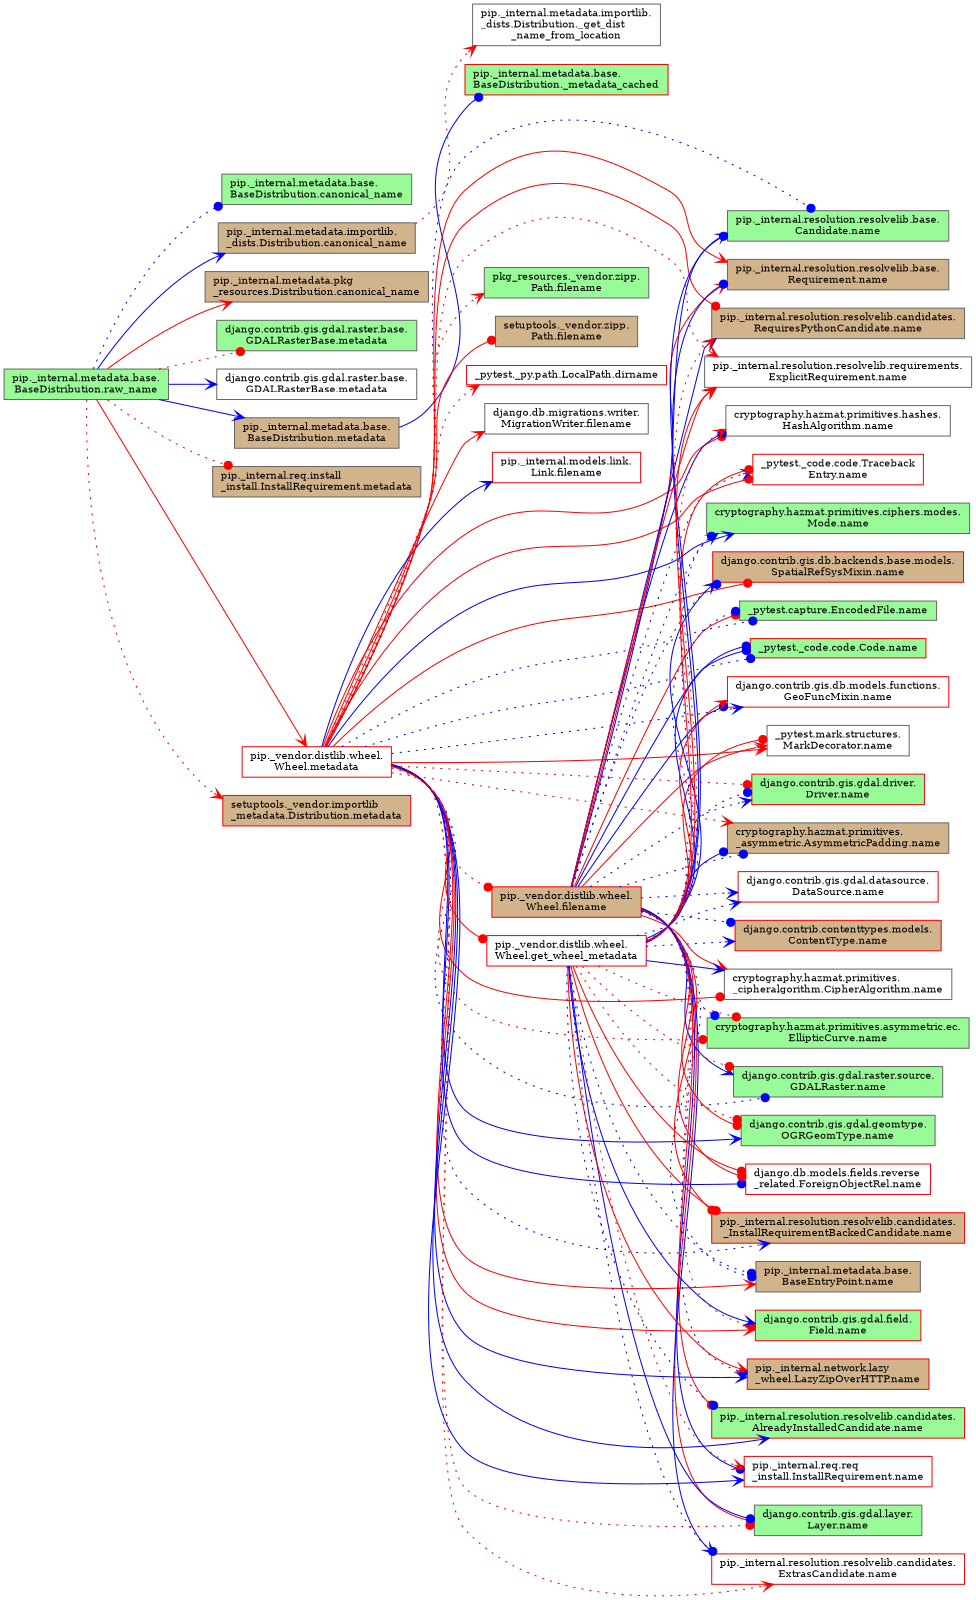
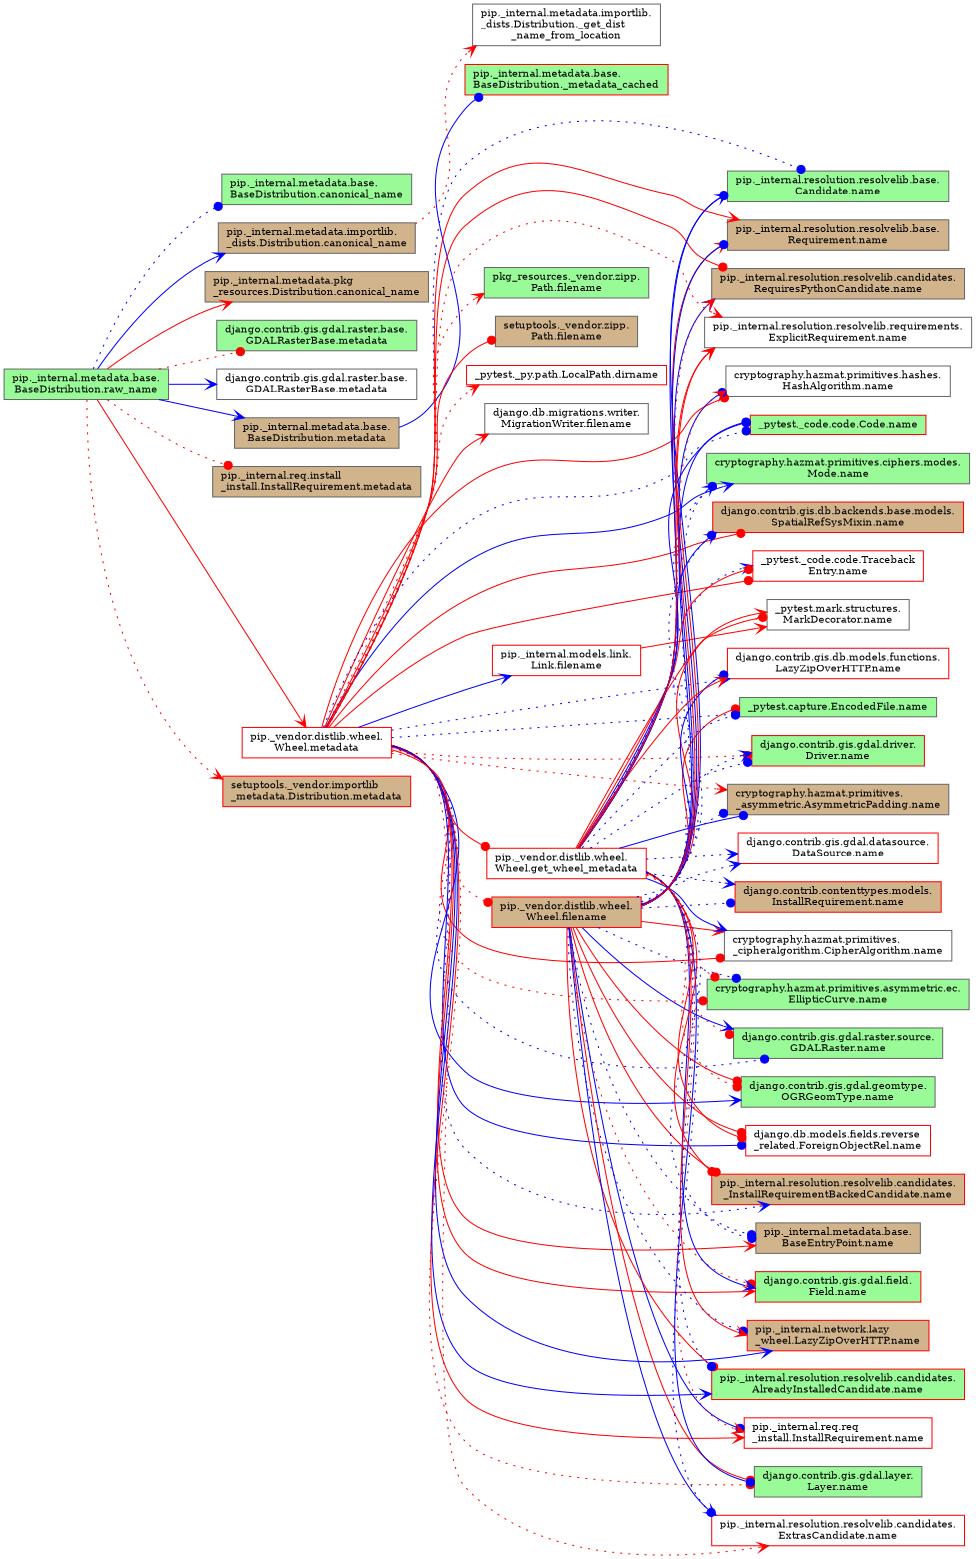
  digraph {
    fontname="DejaVu Serif"
    rankdir=LR
    node [color=grey40 fillcolor=white fontname="DejaVu Serif" fontsize=10 shape=box style=filled]
    edge [arrowhead=dot color=blue fontname="DejaVu Serif" fontsize=10 labelfontname=Helvetica labelfontsize=10 style=solid]
    n1 [color=gray40 fillcolor=palegreen fontcolor=black height=0.2 label="pip._internal.metadata.base.\lBaseDistribution.raw_name" width=0.4]
    n2 [fillcolor=palegreen height=0.2 label="pip._internal.metadata.base.\lBaseDistribution.canonical_name" width=0.4]
    n3 [fillcolor=tan height=0.2 label="pip._internal.metadata.importlib.\l_dists.Distribution.canonical_name" width=0.4]
    n4 [fillcolor=tan height=0.2 label="pip._internal.metadata.pkg\l_resources.Distribution.canonical_name" width=0.4]
    n5 [fillcolor=palegreen height=0.2 label="django.contrib.gis.gdal.raster.base.\lGDALRasterBase.metadata" width=0.4]
    n6 [height=0.2 label="django.contrib.gis.gdal.raster.base.\lGDALRasterBase.metadata" width=0.4]
    n7 [fillcolor=tan height=0.2 label="pip._internal.metadata.base.\lBaseDistribution.metadata" width=0.4]
    n8 [fillcolor=tan height=0.2 label="pip._internal.req.install\l_install.InstallRequirement.metadata" width=0.4]
    n9 [color=red height=0.2 label="pip._vendor.distlib.wheel.\lWheel.metadata" width=0.4]
    n10 [color=red fillcolor=tan height=0.2 label="setuptools._vendor.importlib\l_metadata.Distribution.metadata" width=0.4]
    n11 [height=0.2 label="pip._internal.metadata.importlib.\l_dists.Distribution._get_dist\l_name_from_location" width=0.4]
    n12 [color=red fillcolor=palegreen height=0.2 label="pip._internal.metadata.base.\lBaseDistribution._metadata_cached" width=0.4]
    n13 [color=red height=0.2 label="_pytest._py.path.LocalPath.dirname" width=0.4]
    n14 [height=0.2 label="django.db.migrations.writer.\lMigrationWriter.filename" width=0.4]
    n15 [color=red height=0.2 label="pip._internal.models.link.\lLink.filename" width=0.4]
    n16 [color=red fillcolor=tan height=0.2 label="pip._vendor.distlib.wheel.\lWheel.filename" width=0.4]
    n17 [color=red fillcolor=palegreen height=0.2 label="_pytest._code.code.Code.name" width=0.4]
    n18 [color=red height=0.2 label="_pytest._code.code.Traceback\lEntry.name" width=0.4]
    n19 [fillcolor=palegreen height=0.2 label="_pytest.capture.EncodedFile.name" width=0.4]
    n20 [height=0.2 label="_pytest.mark.structures.\lMarkDecorator.name" width=0.4]
    n21 [fillcolor=tan height=0.2 label="cryptography.hazmat.primitives.\l_asymmetric.AsymmetricPadding.name" width=0.4]
    n22 [height=0.2 label="cryptography.hazmat.primitives.\l_cipheralgorithm.CipherAlgorithm.name" width=0.4]
    n23 [fillcolor=palegreen height=0.2 label="cryptography.hazmat.primitives.asymmetric.ec.\lEllipticCurve.name" width=0.4]
    n24 [fillcolor=palegreen height=0.2 label="cryptography.hazmat.primitives.ciphers.modes.\lMode.name" width=0.4]
    n25 [height=0.2 label="cryptography.hazmat.primitives.hashes.\lHashAlgorithm.name" width=0.4]
    n26 [color=red fillcolor=tan height=0.2 label="django.contrib.gis.db.backends.base.models.\lSpatialRefSysMixin.name" width=0.4]
-   n27 [color=red height=0.2 label="django.contrib.gis.db.models.functions.\lGeoFuncMixin.name" width=0.4]
+   n27 [color=red height=0.2 label="django.contrib.gis.db.models.functions.\lLazyZipOverHTTP.name" width=0.4]
    n28 [color=red fillcolor=palegreen height=0.2 label="django.contrib.gis.gdal.driver.\lDriver.name" width=0.4]
    n29 [color=red fillcolor=palegreen height=0.2 label="django.contrib.gis.gdal.field.\lField.name" width=0.4]
    n30 [fillcolor=palegreen height=0.2 label="django.contrib.gis.gdal.geomtype.\lOGRGeomType.name" width=0.4]
    n31 [fillcolor=palegreen height=0.2 label="django.contrib.gis.gdal.layer.\lLayer.name" width=0.4]
    n32 [fillcolor=palegreen height=0.2 label="django.contrib.gis.gdal.raster.source.\lGDALRaster.name" width=0.4]
    n33 [color=red height=0.2 label="django.db.models.fields.reverse\l_related.ForeignObjectRel.name" width=0.4]
    n34 [fillcolor=tan height=0.2 label="pip._internal.metadata.base.\lBaseEntryPoint.name" width=0.4]
    n35 [color=red fillcolor=tan height=0.2 label="pip._internal.network.lazy\l_wheel.LazyZipOverHTTP.name" width=0.4]
    n36 [color=red height=0.2 label="pip._internal.req.req\l_install.InstallRequirement.name" width=0.4]
    n37 [fillcolor=palegreen height=0.2 label="pip._internal.resolution.resolvelib.base.\lCandidate.name" width=0.4]
    n38 [fillcolor=tan height=0.2 label="pip._internal.resolution.resolvelib.base.\lRequirement.name" width=0.4]
    n39 [color=red fillcolor=tan height=0.2 label="pip._internal.resolution.resolvelib.candidates.\l_InstallRequirementBackedCandidate.name" width=0.4]
    n40 [color=red fillcolor=palegreen height=0.2 label="pip._internal.resolution.resolvelib.candidates.\lAlreadyInstalledCandidate.name" width=0.4]
    n41 [color=red height=0.2 label="pip._internal.resolution.resolvelib.candidates.\lExtrasCandidate.name" width=0.4]
    n42 [fillcolor=tan height=0.2 label="pip._internal.resolution.resolvelib.candidates.\lRequiresPythonCandidate.name" width=0.4]
    n43 [height=0.2 label="pip._internal.resolution.resolvelib.requirements.\lExplicitRequirement.name" width=0.4]
    n44 [fillcolor=palegreen height=0.2 label="pkg_resources._vendor.zipp.\lPath.filename" width=0.4]
    n45 [fillcolor=tan height=0.2 label="setuptools._vendor.zipp.\lPath.filename" width=0.4]
    n46 [color=red height=0.2 label="pip._vendor.distlib.wheel.\lWheel.get_wheel_metadata" width=0.4]
-   n47 [color=red fillcolor=tan height=0.2 label="django.contrib.contenttypes.models.\lContentType.name" width=0.4]
+   n47 [color=red fillcolor=tan height=0.2 label="django.contrib.contenttypes.models.\lInstallRequirement.name" width=0.4]
    n48 [color=red height=0.2 label="django.contrib.gis.gdal.datasource.\lDataSource.name" width=0.4]
    n1 -> n2 [style=dotted]
    n1 -> n3 [arrowhead=vee]
    n1 -> n4 [arrowhead=vee color=red]
    n1 -> n5 [color=red style=dotted]
    n1 -> n6 [arrowhead=vee]
    n1 -> n7 [arrowhead=vee]
    n1 -> n8 [color=red style=dotted]
    n1 -> n9 [arrowhead=vee color=red]
    n1 -> n10 [arrowhead=vee color=red style=dotted]
    n3 -> n11 [arrowhead=vee color=red style=dotted]
    n7 -> n12
    n9 -> n13 [arrowhead=vee color=red style=dotted]
    n9 -> n14 [arrowhead=vee color=red]
    n9 -> n15 [arrowhead=vee]
    n9 -> n16 [color=red style=dotted]
    n9 -> n17 [style=dotted]
    n9 -> n18 [color=red]
    n9 -> n19 [style=dotted]
-   n9 -> n20 [arrowhead=vee color=red]
+   n15 -> n20 [arrowhead=vee color=red]
    n9 -> n21 [arrowhead=vee color=red style=dotted]
    n9 -> n22 [color=red]
    n9 -> n23 [color=red style=dotted]
    n9 -> n24 [arrowhead=vee]
    n9 -> n25 [color=red]
    n9 -> n26 [color=red]
    n9 -> n27 [arrowhead=vee style=dotted]
    n9 -> n28 [color=red style=dotted]
    n9 -> n29 [arrowhead=vee color=red]
    n9 -> n30 [arrowhead=vee]
    n9 -> n31 [color=red style=dotted]
    n9 -> n32 [style=dotted]
    n9 -> n33
    n9 -> n34 [arrowhead=vee color=red]
    n9 -> n35 [arrowhead=vee]
-   n9 -> n36 [arrowhead=vee]
+   n9 -> n36 [arrowhead=vee color=red]
    n9 -> n37 [style=dotted]
    n9 -> n38 [arrowhead=vee color=red]
    n9 -> n39 [arrowhead=vee style=dotted]
    n9 -> n40 [arrowhead=vee]
    n9 -> n41 [arrowhead=vee color=red style=dotted]
    n9 -> n42 [color=red]
    n9 -> n43 [arrowhead=vee color=red style=dotted]
    n9 -> n44 [arrowhead=vee color=red style=dotted]
    n9 -> n45 [color=red]
    n9 -> n46 [color=red]
    n16 -> n17
    n16 -> n18 [arrowhead=vee style=dotted]
    n16 -> n19 [color=red]
    n16 -> n20 [arrowhead=vee color=red]
    n16 -> n21 [style=dotted]
    n16 -> n22 [arrowhead=vee color=red]
    n16 -> n23 [style=dotted]
    n16 -> n24 [arrowhead=vee style=dotted]
    n16 -> n25
    n16 -> n26 [style=dotted]
    n16 -> n27
    n16 -> n28 [arrowhead=vee style=dotted]
    n16 -> n29 [color=red style=dotted]
    n16 -> n30 [color=red]
    n16 -> n31 [color=red]
    n16 -> n32 [arrowhead=vee]
    n16 -> n33 [color=red]
    n16 -> n34 [style=dotted]
    n16 -> n35 [style=dotted]
    n16 -> n36
    n16 -> n37
    n16 -> n38 [arrowhead=vee color=red]
    n16 -> n39 [color=red]
    n16 -> n40 [color=red]
    n16 -> n41 [arrowhead=vee]
    n16 -> n42 [arrowhead=vee]
    n16 -> n43 [arrowhead=vee color=red]
    n16 -> n47 [style=dotted]
    n16 -> n48 [arrowhead=vee style=dotted]
    n46 -> n17
    n46 -> n18 [color=red]
    n46 -> n19 [style=dotted]
    n46 -> n20 [color=red]
    n46 -> n21
    n46 -> n22 [arrowhead=vee]
    n46 -> n23 [color=red style=dotted]
    n46 -> n24 [style=dotted]
    n46 -> n25 [arrowhead=vee color=red style=dotted]
    n46 -> n26 [arrowhead=vee]
    n46 -> n27 [arrowhead=vee color=red]
    n46 -> n28 [style=dotted]
    n46 -> n29 [arrowhead=vee]
    n46 -> n30 [color=red style=dotted]
    n46 -> n31
    n46 -> n32 [color=red style=dotted]
    n46 -> n33 [color=red]
    n46 -> n34 [style=dotted]
    n46 -> n35 [arrowhead=vee color=red]
    n46 -> n36 [arrowhead=vee color=red style=dotted]
    n46 -> n37 [arrowhead=vee]
    n46 -> n38
    n46 -> n39 [color=red]
    n46 -> n40 [style=dotted]
    n46 -> n41 [style=dotted]
    n46 -> n42 [arrowhead=vee color=red style=dotted]
    n46 -> n43 [arrowhead=vee color=red]
    n46 -> n47 [arrowhead=vee style=dotted]
    n46 -> n48 [arrowhead=vee style=dotted]
  }
